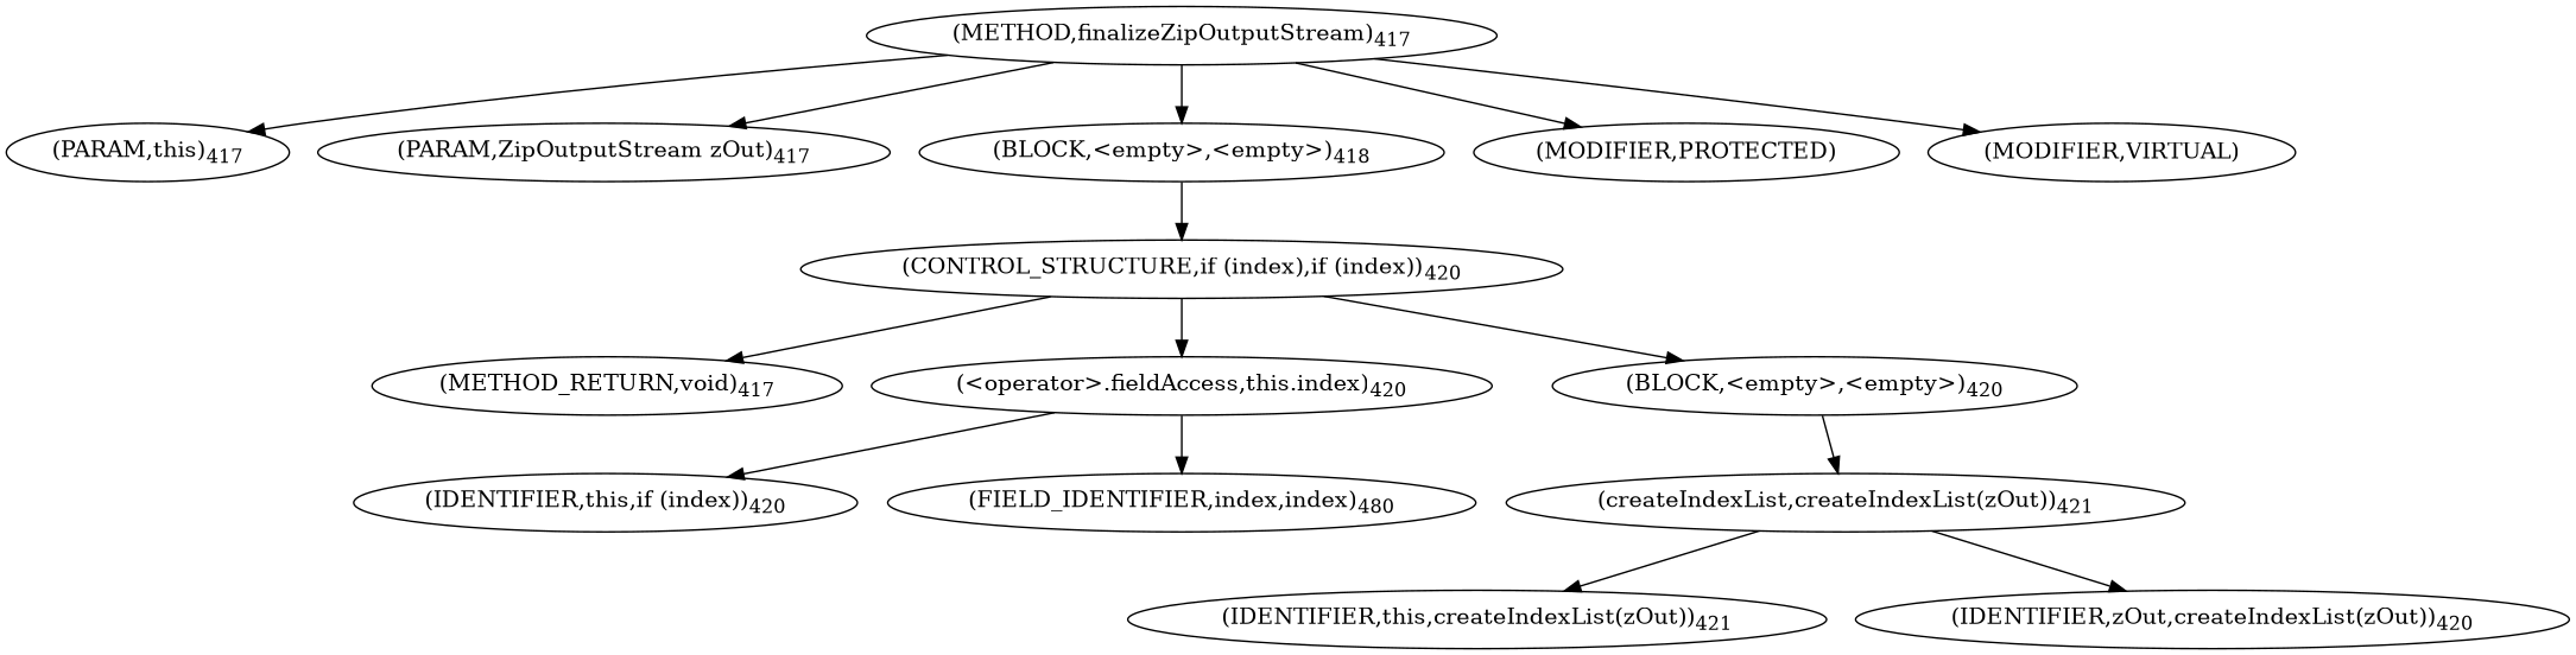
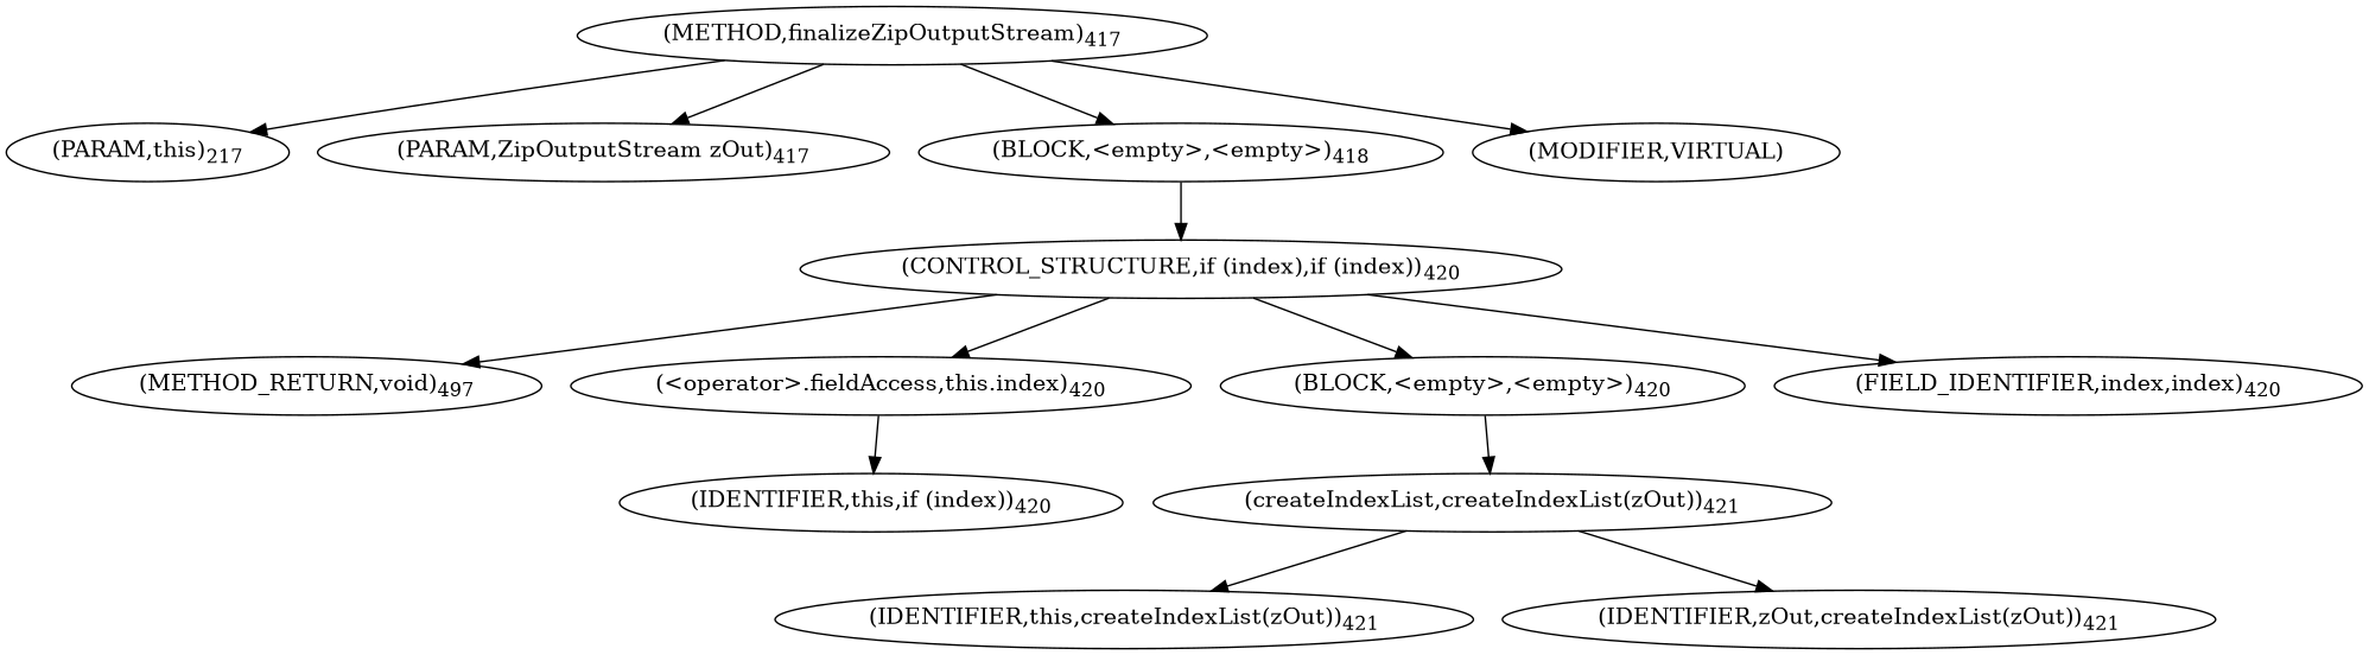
  digraph {
    n1 [label=<(METHOD,finalizeZipOutputStream)<SUB>417</SUB>>]
-   n2 [label=<(PARAM,this)<SUB>417</SUB>>]
+   n2 [label=<(PARAM,this)<SUB>217</SUB>>]
    n3 [label=<(PARAM,ZipOutputStream zOut)<SUB>417</SUB>>]
    n4 [label=<(BLOCK,&lt;empty&gt;,&lt;empty&gt;)<SUB>418</SUB>>]
-   n5 [label=<(MODIFIER,PROTECTED)>]
    n6 [label=<(MODIFIER,VIRTUAL)>]
    n7 [label=<(CONTROL_STRUCTURE,if (index),if (index))<SUB>420</SUB>>]
-   n8 [label=<(METHOD_RETURN,void)<SUB>417</SUB>>]
+   n8 [label=<(METHOD_RETURN,void)<SUB>497</SUB>>]
    n9 [label=<(&lt;operator&gt;.fieldAccess,this.index)<SUB>420</SUB>>]
    n10 [label=<(BLOCK,&lt;empty&gt;,&lt;empty&gt;)<SUB>420</SUB>>]
    n11 [label=<(IDENTIFIER,this,if (index))<SUB>420</SUB>>]
-   n12 [label=<(FIELD_IDENTIFIER,index,index)<SUB>480</SUB>>]
+   n12 [label=<(FIELD_IDENTIFIER,index,index)<SUB>420</SUB>>]
    n13 [label=<(createIndexList,createIndexList(zOut))<SUB>421</SUB>>]
    n14 [label=<(IDENTIFIER,this,createIndexList(zOut))<SUB>421</SUB>>]
-   n15 [label=<(IDENTIFIER,zOut,createIndexList(zOut))<SUB>420</SUB>>]
+   n15 [label=<(IDENTIFIER,zOut,createIndexList(zOut))<SUB>421</SUB>>]
    n1 -> n2
    n1 -> n3
    n1 -> n4
-   n1 -> n5
    n1 -> n6
    n4 -> n7
    n7 -> n8
    n7 -> n9
    n7 -> n10
    n9 -> n11
-   n9 -> n12
+   n7 -> n12
    n10 -> n13
    n13 -> n14
    n13 -> n15
  }
